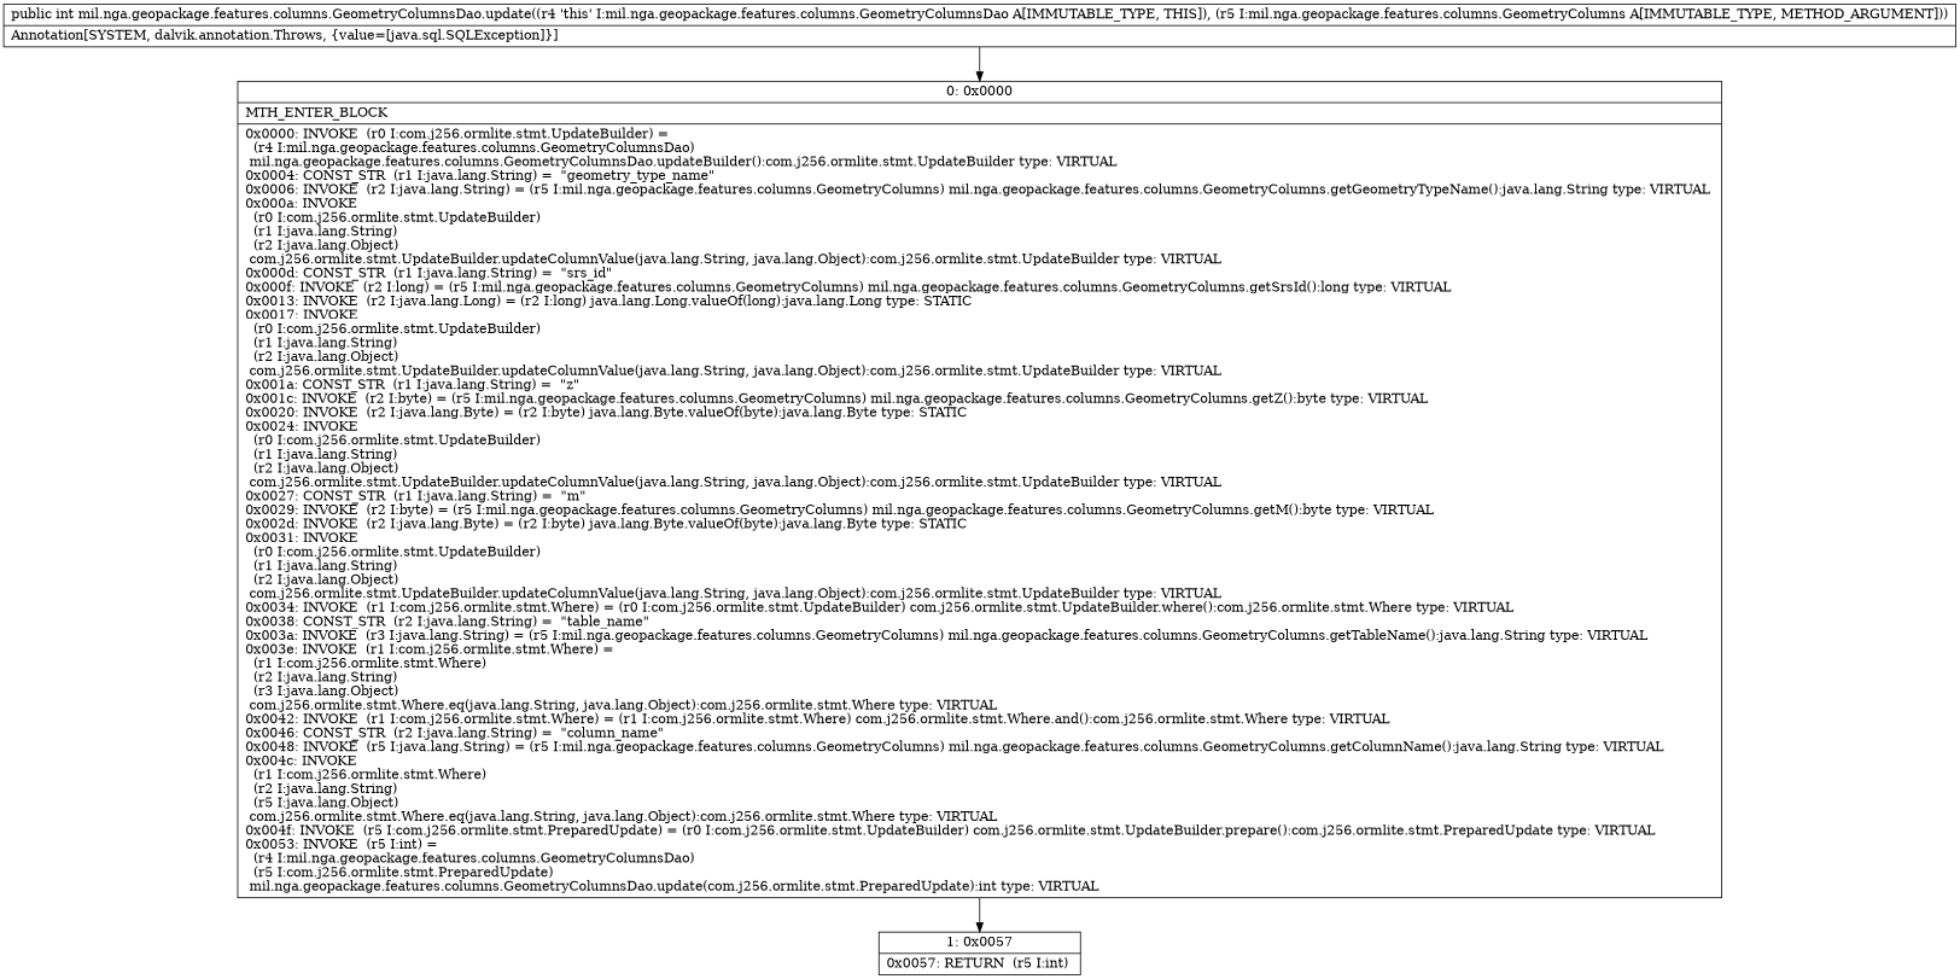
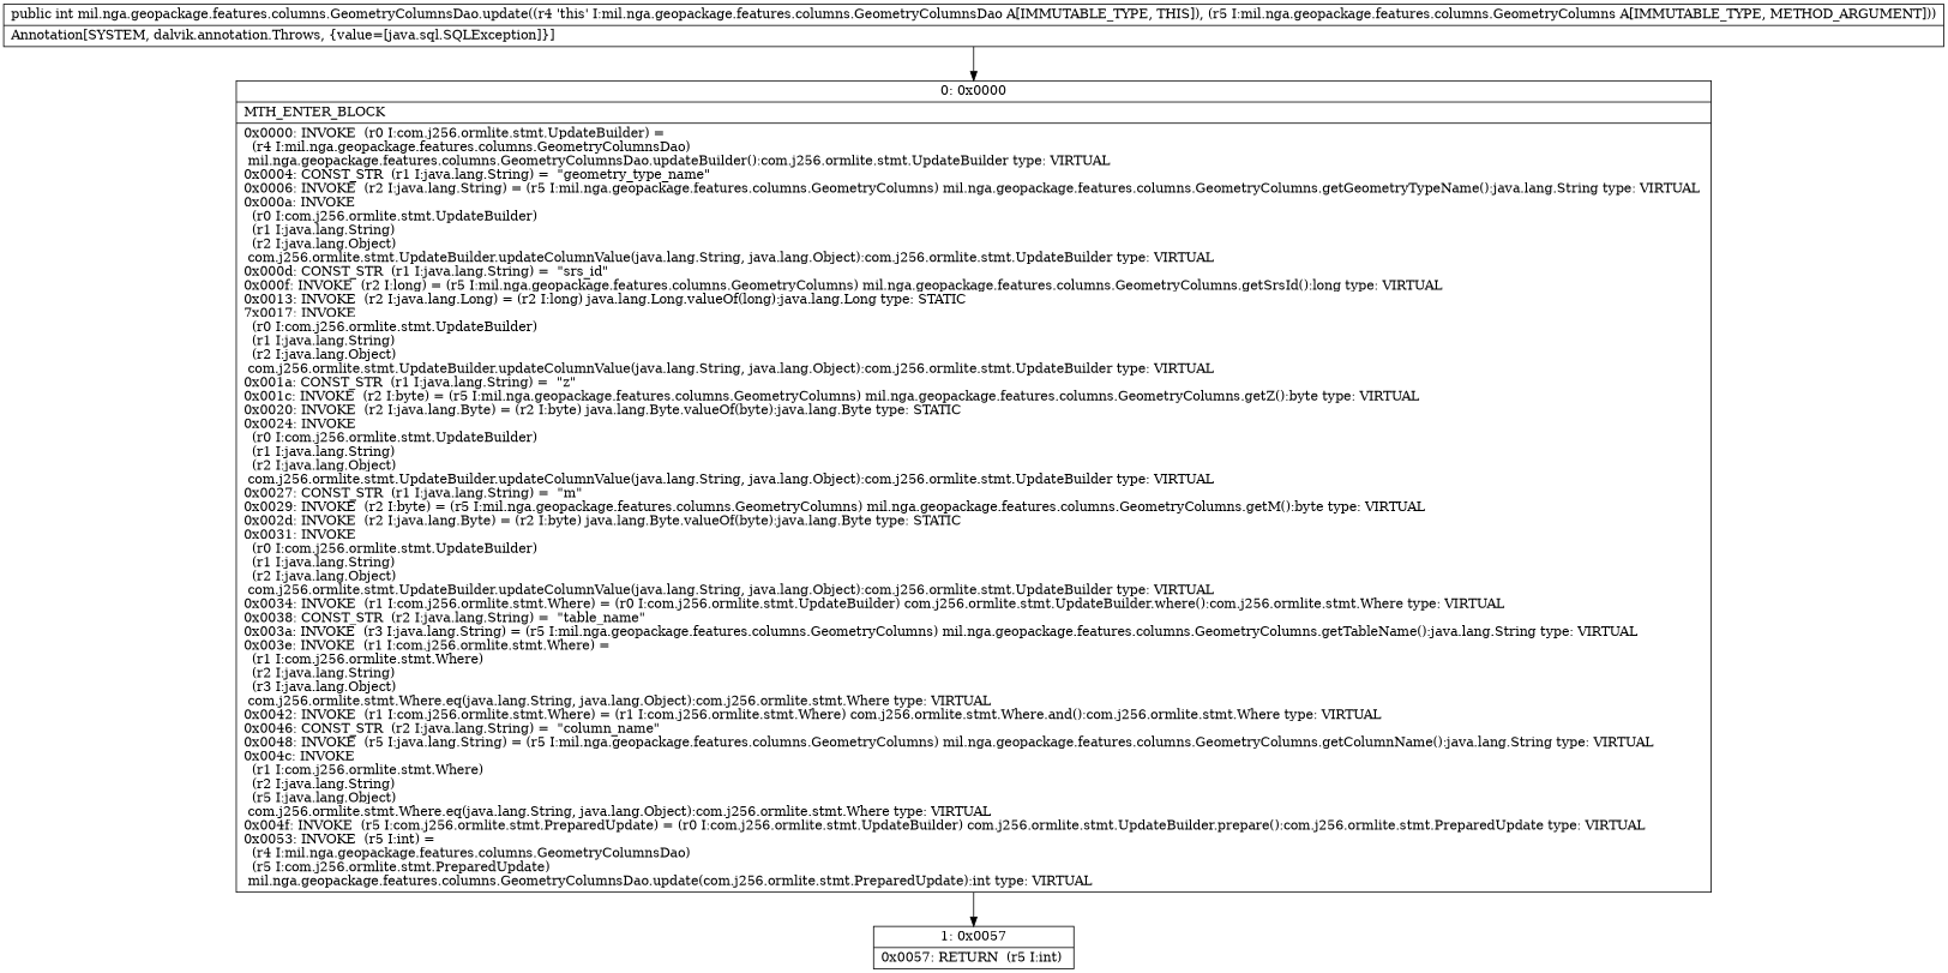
  digraph {
    node [shape=record]
-   n1 [label="{0\:\ 0x0000|MTH_ENTER_BLOCK\l|0x0000: INVOKE  (r0 I:com.j256.ormlite.stmt.UpdateBuilder) = \l  (r4 I:mil.nga.geopackage.features.columns.GeometryColumnsDao)\l mil.nga.geopackage.features.columns.GeometryColumnsDao.updateBuilder():com.j256.ormlite.stmt.UpdateBuilder type: VIRTUAL \l0x0004: CONST_STR  (r1 I:java.lang.String) =  \"geometry_type_name\" \l0x0006: INVOKE  (r2 I:java.lang.String) = (r5 I:mil.nga.geopackage.features.columns.GeometryColumns) mil.nga.geopackage.features.columns.GeometryColumns.getGeometryTypeName():java.lang.String type: VIRTUAL \l0x000a: INVOKE  \l  (r0 I:com.j256.ormlite.stmt.UpdateBuilder)\l  (r1 I:java.lang.String)\l  (r2 I:java.lang.Object)\l com.j256.ormlite.stmt.UpdateBuilder.updateColumnValue(java.lang.String, java.lang.Object):com.j256.ormlite.stmt.UpdateBuilder type: VIRTUAL \l0x000d: CONST_STR  (r1 I:java.lang.String) =  \"srs_id\" \l0x000f: INVOKE  (r2 I:long) = (r5 I:mil.nga.geopackage.features.columns.GeometryColumns) mil.nga.geopackage.features.columns.GeometryColumns.getSrsId():long type: VIRTUAL \l0x0013: INVOKE  (r2 I:java.lang.Long) = (r2 I:long) java.lang.Long.valueOf(long):java.lang.Long type: STATIC \l0x0017: INVOKE  \l  (r0 I:com.j256.ormlite.stmt.UpdateBuilder)\l  (r1 I:java.lang.String)\l  (r2 I:java.lang.Object)\l com.j256.ormlite.stmt.UpdateBuilder.updateColumnValue(java.lang.String, java.lang.Object):com.j256.ormlite.stmt.UpdateBuilder type: VIRTUAL \l0x001a: CONST_STR  (r1 I:java.lang.String) =  \"z\" \l0x001c: INVOKE  (r2 I:byte) = (r5 I:mil.nga.geopackage.features.columns.GeometryColumns) mil.nga.geopackage.features.columns.GeometryColumns.getZ():byte type: VIRTUAL \l0x0020: INVOKE  (r2 I:java.lang.Byte) = (r2 I:byte) java.lang.Byte.valueOf(byte):java.lang.Byte type: STATIC \l0x0024: INVOKE  \l  (r0 I:com.j256.ormlite.stmt.UpdateBuilder)\l  (r1 I:java.lang.String)\l  (r2 I:java.lang.Object)\l com.j256.ormlite.stmt.UpdateBuilder.updateColumnValue(java.lang.String, java.lang.Object):com.j256.ormlite.stmt.UpdateBuilder type: VIRTUAL \l0x0027: CONST_STR  (r1 I:java.lang.String) =  \"m\" \l0x0029: INVOKE  (r2 I:byte) = (r5 I:mil.nga.geopackage.features.columns.GeometryColumns) mil.nga.geopackage.features.columns.GeometryColumns.getM():byte type: VIRTUAL \l0x002d: INVOKE  (r2 I:java.lang.Byte) = (r2 I:byte) java.lang.Byte.valueOf(byte):java.lang.Byte type: STATIC \l0x0031: INVOKE  \l  (r0 I:com.j256.ormlite.stmt.UpdateBuilder)\l  (r1 I:java.lang.String)\l  (r2 I:java.lang.Object)\l com.j256.ormlite.stmt.UpdateBuilder.updateColumnValue(java.lang.String, java.lang.Object):com.j256.ormlite.stmt.UpdateBuilder type: VIRTUAL \l0x0034: INVOKE  (r1 I:com.j256.ormlite.stmt.Where) = (r0 I:com.j256.ormlite.stmt.UpdateBuilder) com.j256.ormlite.stmt.UpdateBuilder.where():com.j256.ormlite.stmt.Where type: VIRTUAL \l0x0038: CONST_STR  (r2 I:java.lang.String) =  \"table_name\" \l0x003a: INVOKE  (r3 I:java.lang.String) = (r5 I:mil.nga.geopackage.features.columns.GeometryColumns) mil.nga.geopackage.features.columns.GeometryColumns.getTableName():java.lang.String type: VIRTUAL \l0x003e: INVOKE  (r1 I:com.j256.ormlite.stmt.Where) = \l  (r1 I:com.j256.ormlite.stmt.Where)\l  (r2 I:java.lang.String)\l  (r3 I:java.lang.Object)\l com.j256.ormlite.stmt.Where.eq(java.lang.String, java.lang.Object):com.j256.ormlite.stmt.Where type: VIRTUAL \l0x0042: INVOKE  (r1 I:com.j256.ormlite.stmt.Where) = (r1 I:com.j256.ormlite.stmt.Where) com.j256.ormlite.stmt.Where.and():com.j256.ormlite.stmt.Where type: VIRTUAL \l0x0046: CONST_STR  (r2 I:java.lang.String) =  \"column_name\" \l0x0048: INVOKE  (r5 I:java.lang.String) = (r5 I:mil.nga.geopackage.features.columns.GeometryColumns) mil.nga.geopackage.features.columns.GeometryColumns.getColumnName():java.lang.String type: VIRTUAL \l0x004c: INVOKE  \l  (r1 I:com.j256.ormlite.stmt.Where)\l  (r2 I:java.lang.String)\l  (r5 I:java.lang.Object)\l com.j256.ormlite.stmt.Where.eq(java.lang.String, java.lang.Object):com.j256.ormlite.stmt.Where type: VIRTUAL \l0x004f: INVOKE  (r5 I:com.j256.ormlite.stmt.PreparedUpdate) = (r0 I:com.j256.ormlite.stmt.UpdateBuilder) com.j256.ormlite.stmt.UpdateBuilder.prepare():com.j256.ormlite.stmt.PreparedUpdate type: VIRTUAL \l0x0053: INVOKE  (r5 I:int) = \l  (r4 I:mil.nga.geopackage.features.columns.GeometryColumnsDao)\l  (r5 I:com.j256.ormlite.stmt.PreparedUpdate)\l mil.nga.geopackage.features.columns.GeometryColumnsDao.update(com.j256.ormlite.stmt.PreparedUpdate):int type: VIRTUAL \l}"]
+   n1 [label="{0\:\ 0x0000|MTH_ENTER_BLOCK\l|0x0000: INVOKE  (r0 I:com.j256.ormlite.stmt.UpdateBuilder) = \l  (r4 I:mil.nga.geopackage.features.columns.GeometryColumnsDao)\l mil.nga.geopackage.features.columns.GeometryColumnsDao.updateBuilder():com.j256.ormlite.stmt.UpdateBuilder type: VIRTUAL \l0x0004: CONST_STR  (r1 I:java.lang.String) =  \"geometry_type_name\" \l0x0006: INVOKE  (r2 I:java.lang.String) = (r5 I:mil.nga.geopackage.features.columns.GeometryColumns) mil.nga.geopackage.features.columns.GeometryColumns.getGeometryTypeName():java.lang.String type: VIRTUAL \l0x000a: INVOKE  \l  (r0 I:com.j256.ormlite.stmt.UpdateBuilder)\l  (r1 I:java.lang.String)\l  (r2 I:java.lang.Object)\l com.j256.ormlite.stmt.UpdateBuilder.updateColumnValue(java.lang.String, java.lang.Object):com.j256.ormlite.stmt.UpdateBuilder type: VIRTUAL \l0x000d: CONST_STR  (r1 I:java.lang.String) =  \"srs_id\" \l0x000f: INVOKE  (r2 I:long) = (r5 I:mil.nga.geopackage.features.columns.GeometryColumns) mil.nga.geopackage.features.columns.GeometryColumns.getSrsId():long type: VIRTUAL \l0x0013: INVOKE  (r2 I:java.lang.Long) = (r2 I:long) java.lang.Long.valueOf(long):java.lang.Long type: STATIC \l7x0017: INVOKE  \l  (r0 I:com.j256.ormlite.stmt.UpdateBuilder)\l  (r1 I:java.lang.String)\l  (r2 I:java.lang.Object)\l com.j256.ormlite.stmt.UpdateBuilder.updateColumnValue(java.lang.String, java.lang.Object):com.j256.ormlite.stmt.UpdateBuilder type: VIRTUAL \l0x001a: CONST_STR  (r1 I:java.lang.String) =  \"z\" \l0x001c: INVOKE  (r2 I:byte) = (r5 I:mil.nga.geopackage.features.columns.GeometryColumns) mil.nga.geopackage.features.columns.GeometryColumns.getZ():byte type: VIRTUAL \l0x0020: INVOKE  (r2 I:java.lang.Byte) = (r2 I:byte) java.lang.Byte.valueOf(byte):java.lang.Byte type: STATIC \l0x0024: INVOKE  \l  (r0 I:com.j256.ormlite.stmt.UpdateBuilder)\l  (r1 I:java.lang.String)\l  (r2 I:java.lang.Object)\l com.j256.ormlite.stmt.UpdateBuilder.updateColumnValue(java.lang.String, java.lang.Object):com.j256.ormlite.stmt.UpdateBuilder type: VIRTUAL \l0x0027: CONST_STR  (r1 I:java.lang.String) =  \"m\" \l0x0029: INVOKE  (r2 I:byte) = (r5 I:mil.nga.geopackage.features.columns.GeometryColumns) mil.nga.geopackage.features.columns.GeometryColumns.getM():byte type: VIRTUAL \l0x002d: INVOKE  (r2 I:java.lang.Byte) = (r2 I:byte) java.lang.Byte.valueOf(byte):java.lang.Byte type: STATIC \l0x0031: INVOKE  \l  (r0 I:com.j256.ormlite.stmt.UpdateBuilder)\l  (r1 I:java.lang.String)\l  (r2 I:java.lang.Object)\l com.j256.ormlite.stmt.UpdateBuilder.updateColumnValue(java.lang.String, java.lang.Object):com.j256.ormlite.stmt.UpdateBuilder type: VIRTUAL \l0x0034: INVOKE  (r1 I:com.j256.ormlite.stmt.Where) = (r0 I:com.j256.ormlite.stmt.UpdateBuilder) com.j256.ormlite.stmt.UpdateBuilder.where():com.j256.ormlite.stmt.Where type: VIRTUAL \l0x0038: CONST_STR  (r2 I:java.lang.String) =  \"table_name\" \l0x003a: INVOKE  (r3 I:java.lang.String) = (r5 I:mil.nga.geopackage.features.columns.GeometryColumns) mil.nga.geopackage.features.columns.GeometryColumns.getTableName():java.lang.String type: VIRTUAL \l0x003e: INVOKE  (r1 I:com.j256.ormlite.stmt.Where) = \l  (r1 I:com.j256.ormlite.stmt.Where)\l  (r2 I:java.lang.String)\l  (r3 I:java.lang.Object)\l com.j256.ormlite.stmt.Where.eq(java.lang.String, java.lang.Object):com.j256.ormlite.stmt.Where type: VIRTUAL \l0x0042: INVOKE  (r1 I:com.j256.ormlite.stmt.Where) = (r1 I:com.j256.ormlite.stmt.Where) com.j256.ormlite.stmt.Where.and():com.j256.ormlite.stmt.Where type: VIRTUAL \l0x0046: CONST_STR  (r2 I:java.lang.String) =  \"column_name\" \l0x0048: INVOKE  (r5 I:java.lang.String) = (r5 I:mil.nga.geopackage.features.columns.GeometryColumns) mil.nga.geopackage.features.columns.GeometryColumns.getColumnName():java.lang.String type: VIRTUAL \l0x004c: INVOKE  \l  (r1 I:com.j256.ormlite.stmt.Where)\l  (r2 I:java.lang.String)\l  (r5 I:java.lang.Object)\l com.j256.ormlite.stmt.Where.eq(java.lang.String, java.lang.Object):com.j256.ormlite.stmt.Where type: VIRTUAL \l0x004f: INVOKE  (r5 I:com.j256.ormlite.stmt.PreparedUpdate) = (r0 I:com.j256.ormlite.stmt.UpdateBuilder) com.j256.ormlite.stmt.UpdateBuilder.prepare():com.j256.ormlite.stmt.PreparedUpdate type: VIRTUAL \l0x0053: INVOKE  (r5 I:int) = \l  (r4 I:mil.nga.geopackage.features.columns.GeometryColumnsDao)\l  (r5 I:com.j256.ormlite.stmt.PreparedUpdate)\l mil.nga.geopackage.features.columns.GeometryColumnsDao.update(com.j256.ormlite.stmt.PreparedUpdate):int type: VIRTUAL \l}"]
    n2 [label="{1\:\ 0x0057|0x0057: RETURN  (r5 I:int) \l}"]
    n3 [label="{public int mil.nga.geopackage.features.columns.GeometryColumnsDao.update((r4 'this' I:mil.nga.geopackage.features.columns.GeometryColumnsDao A[IMMUTABLE_TYPE, THIS]), (r5 I:mil.nga.geopackage.features.columns.GeometryColumns A[IMMUTABLE_TYPE, METHOD_ARGUMENT]))  | Annotation[SYSTEM, dalvik.annotation.Throws, \{value=[java.sql.SQLException]\}]\l}"]
    n1 -> n2
    n3 -> n1
  }
